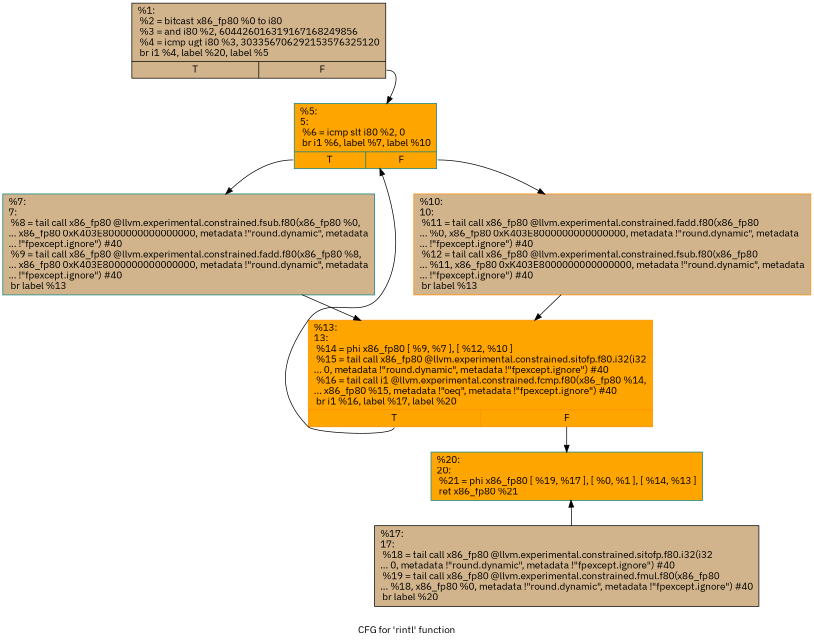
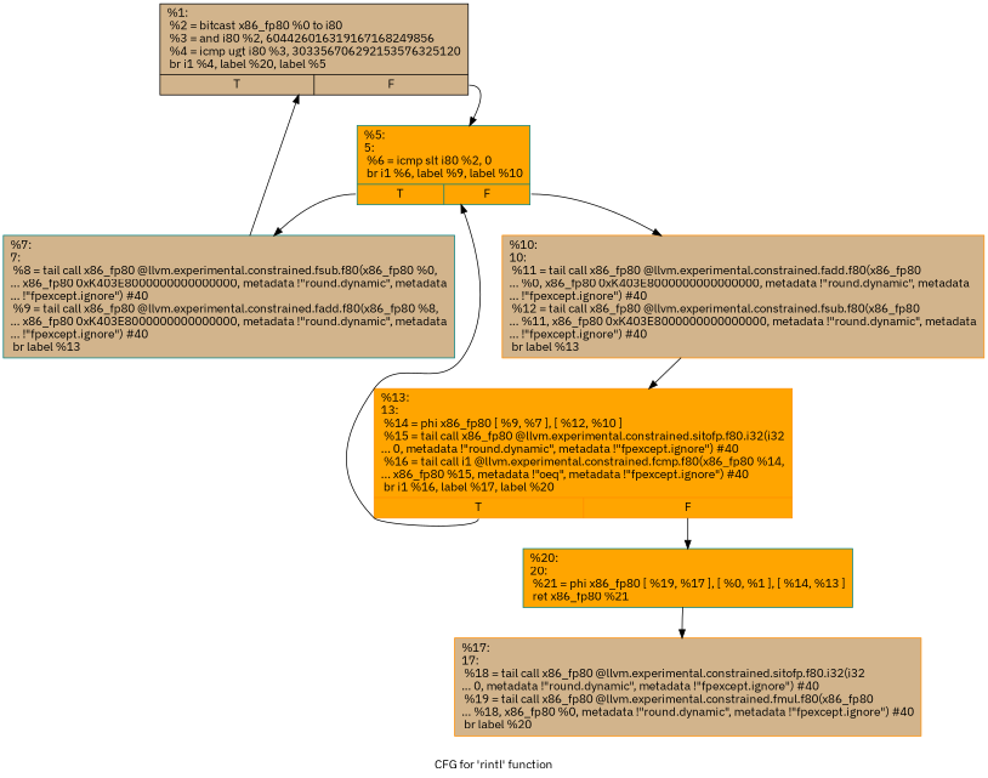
  digraph {
    fontname="IBM Plex Sans"
    label="CFG for 'rintl' function"
    node [color=teal fillcolor=tan fontname="IBM Plex Sans" shape=record style=filled]
    edge [fontname="IBM Plex Sans"]
    n1 [color=black label="{%1:\l  %2 = bitcast x86_fp80 %0 to i80\l  %3 = and i80 %2, 604426016319167168249856\l  %4 = icmp ugt i80 %3, 303356706292153576325120\l  br i1 %4, label %20, label %5\l|{<s0>T|<s1>F}}"]
-   n2 [fillcolor=orange label="{%5:\l5:                                                \l  %6 = icmp slt i80 %2, 0\l  br i1 %6, label %7, label %10\l|{<s0>T|<s1>F}}"]
+   n2 [fillcolor=orange label="{%5:\l5:                                                \l  %6 = icmp slt i80 %2, 0\l  br i1 %6, label %9, label %10\l|{<s0>T|<s1>F}}"]
    n3 [fillcolor=orange label="{%20:\l20:                                               \l  %21 = phi x86_fp80 [ %19, %17 ], [ %0, %1 ], [ %14, %13 ]\l  ret x86_fp80 %21\l}"]
    n4 [label="{%7:\l7:                                                \l  %8 = tail call x86_fp80 @llvm.experimental.constrained.fsub.f80(x86_fp80 %0,\l... x86_fp80 0xK403E8000000000000000, metadata !\"round.dynamic\", metadata\l... !\"fpexcept.ignore\") #40\l  %9 = tail call x86_fp80 @llvm.experimental.constrained.fadd.f80(x86_fp80 %8,\l... x86_fp80 0xK403E8000000000000000, metadata !\"round.dynamic\", metadata\l... !\"fpexcept.ignore\") #40\l  br label %13\l}"]
    n5 [color=darkorange label="{%10:\l10:                                               \l  %11 = tail call x86_fp80 @llvm.experimental.constrained.fadd.f80(x86_fp80\l... %0, x86_fp80 0xK403E8000000000000000, metadata !\"round.dynamic\", metadata\l... !\"fpexcept.ignore\") #40\l  %12 = tail call x86_fp80 @llvm.experimental.constrained.fsub.f80(x86_fp80\l... %11, x86_fp80 0xK403E8000000000000000, metadata !\"round.dynamic\", metadata\l... !\"fpexcept.ignore\") #40\l  br label %13\l}"]
    n6 [color=darkorange fillcolor=orange label="{%13:\l13:                                               \l  %14 = phi x86_fp80 [ %9, %7 ], [ %12, %10 ]\l  %15 = tail call x86_fp80 @llvm.experimental.constrained.sitofp.f80.i32(i32\l... 0, metadata !\"round.dynamic\", metadata !\"fpexcept.ignore\") #40\l  %16 = tail call i1 @llvm.experimental.constrained.fcmp.f80(x86_fp80 %14,\l... x86_fp80 %15, metadata !\"oeq\", metadata !\"fpexcept.ignore\") #40\l  br i1 %16, label %17, label %20\l|{<s0>T|<s1>F}}"]
-   n7 [color=black label="{%17:\l17:                                               \l  %18 = tail call x86_fp80 @llvm.experimental.constrained.sitofp.f80.i32(i32\l... 0, metadata !\"round.dynamic\", metadata !\"fpexcept.ignore\") #40\l  %19 = tail call x86_fp80 @llvm.experimental.constrained.fmul.f80(x86_fp80\l... %18, x86_fp80 %0, metadata !\"round.dynamic\", metadata !\"fpexcept.ignore\") #40\l  br label %20\l}"]
+   n7 [color=darkorange label="{%17:\l17:                                               \l  %18 = tail call x86_fp80 @llvm.experimental.constrained.sitofp.f80.i32(i32\l... 0, metadata !\"round.dynamic\", metadata !\"fpexcept.ignore\") #40\l  %19 = tail call x86_fp80 @llvm.experimental.constrained.fmul.f80(x86_fp80\l... %18, x86_fp80 %0, metadata !\"round.dynamic\", metadata !\"fpexcept.ignore\") #40\l  br label %20\l}"]
    n1 -> n2 [tailport=s1]
    n2 -> n4 [tailport=s0]
    n2 -> n5 [tailport=s1]
-   n4 -> n6
+   n4 -> n1
    n5 -> n6
    n6 -> n2 [tailport=s0]
    n6 -> n3 [tailport=s1]
-   n7 -> n3
+   n3 -> n7
  }
